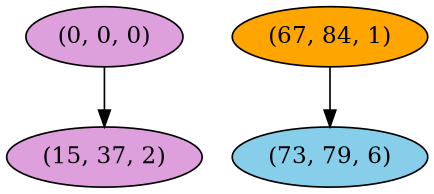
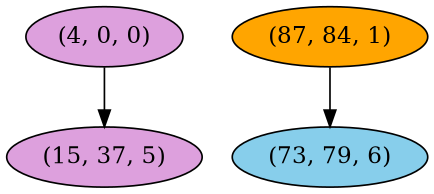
  digraph {
    node [fillcolor=plum style=filled]
-   "(0, 0, 0)"
-   "(15, 37, 2)"
-   "(67, 84, 1)" [fillcolor=orange]
+   "(0, 0, 0)" [label="(4, 0, 0)"]
+   "(15, 37, 2)" [label="(15, 37, 5)"]
+   "(67, 84, 1)" [fillcolor=orange label="(87, 84, 1)"]
    "(73, 79, 6)" [fillcolor=skyblue]
    "(0, 0, 0)" -> "(15, 37, 2)"
    "(67, 84, 1)" -> "(73, 79, 6)"
  }
